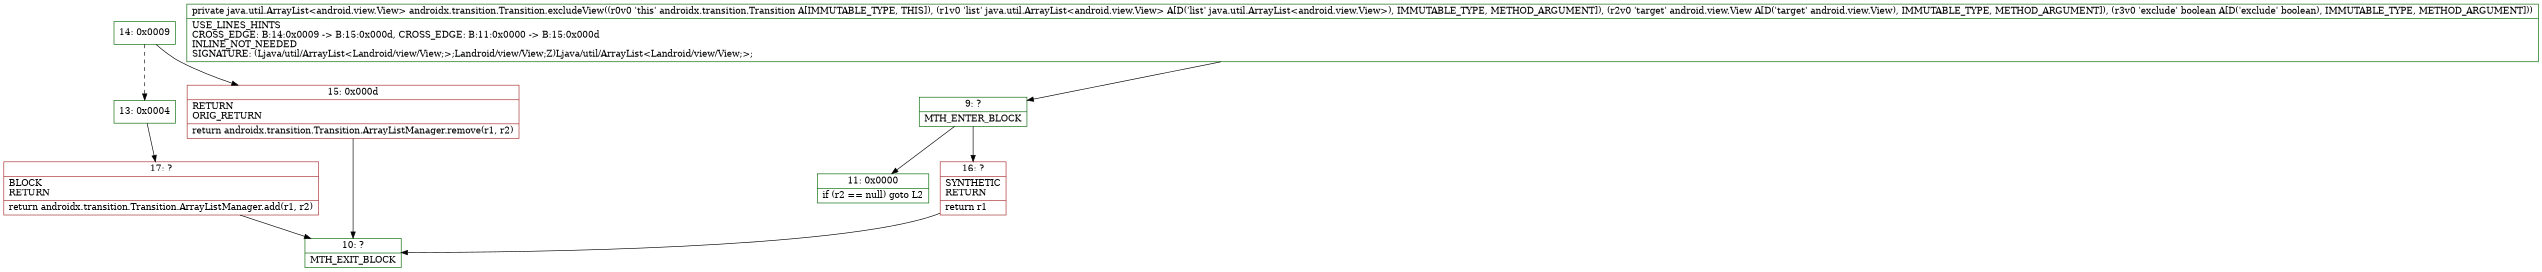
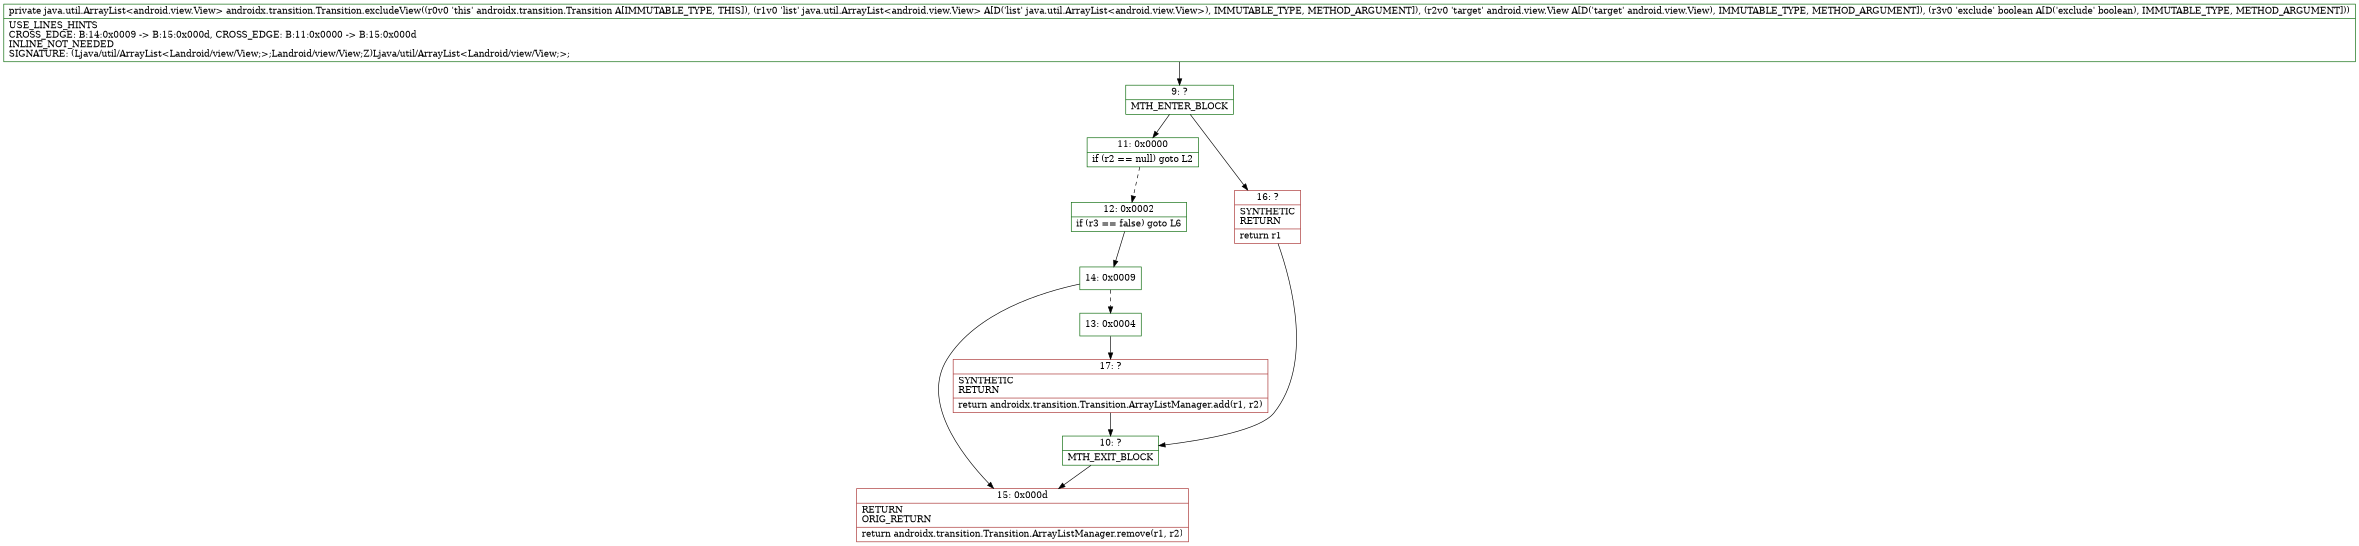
  digraph {
    node [color=darkgreen shape=record]
    n1 [label="{9\:\ ?|MTH_ENTER_BLOCK\l}"]
    n2 [label="{11\:\ 0x0000|if (r2 == null) goto L2\l}"]
    n3 [color=brown label="{16\:\ ?|SYNTHETIC\lRETURN\l|return r1\l}"]
+   n4 [label="{12\:\ 0x0002|if (r3 == false) goto L6\l}"]
    n5 [label="{14\:\ 0x0009}"]
    n6 [label="{10\:\ ?|MTH_EXIT_BLOCK\l}"]
    n7 [label="{13\:\ 0x0004}"]
-   n8 [color=brown label="{17\:\ ?|BLOCK\lRETURN\l|return androidx.transition.Transition.ArrayListManager.add(r1, r2)\l}"]
+   n8 [color=brown label="{17\:\ ?|SYNTHETIC\lRETURN\l|return androidx.transition.Transition.ArrayListManager.add(r1, r2)\l}"]
    n9 [color=brown label="{15\:\ 0x000d|RETURN\lORIG_RETURN\l|return androidx.transition.Transition.ArrayListManager.remove(r1, r2)\l}"]
    n10 [label="{private java.util.ArrayList\<android.view.View\> androidx.transition.Transition.excludeView((r0v0 'this' androidx.transition.Transition A[IMMUTABLE_TYPE, THIS]), (r1v0 'list' java.util.ArrayList\<android.view.View\> A[D('list' java.util.ArrayList\<android.view.View\>), IMMUTABLE_TYPE, METHOD_ARGUMENT]), (r2v0 'target' android.view.View A[D('target' android.view.View), IMMUTABLE_TYPE, METHOD_ARGUMENT]), (r3v0 'exclude' boolean A[D('exclude' boolean), IMMUTABLE_TYPE, METHOD_ARGUMENT]))  | USE_LINES_HINTS\lCROSS_EDGE: B:14:0x0009 \-\> B:15:0x000d, CROSS_EDGE: B:11:0x0000 \-\> B:15:0x000d\lINLINE_NOT_NEEDED\lSIGNATURE: (Ljava\/util\/ArrayList\<Landroid\/view\/View;\>;Landroid\/view\/View;Z)Ljava\/util\/ArrayList\<Landroid\/view\/View;\>;\l}"]
    n1 -> n2
    n1 -> n3
+   n2 -> n4 [style=dashed]
    n3 -> n6
+   n4 -> n5
    n5 -> n7 [style=dashed]
    n5 -> n9
    n7 -> n8
    n8 -> n6
-   n9 -> n6
+   n6 -> n9
    n10 -> n1
  }
